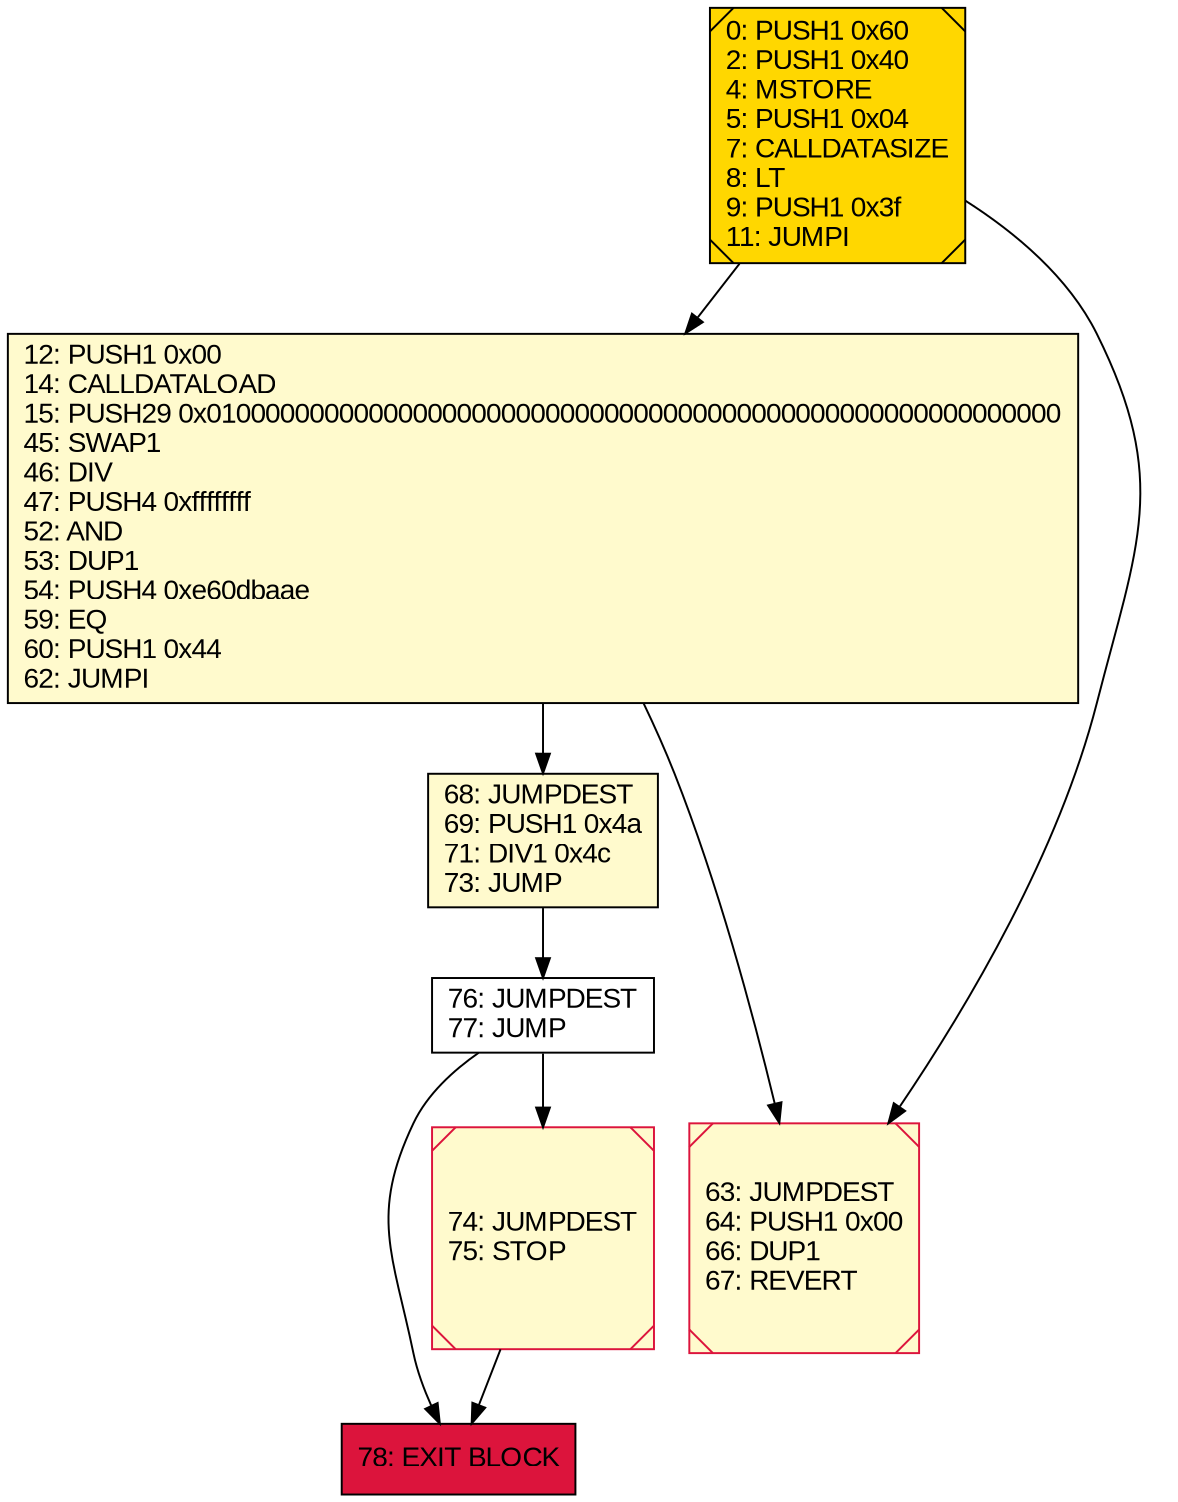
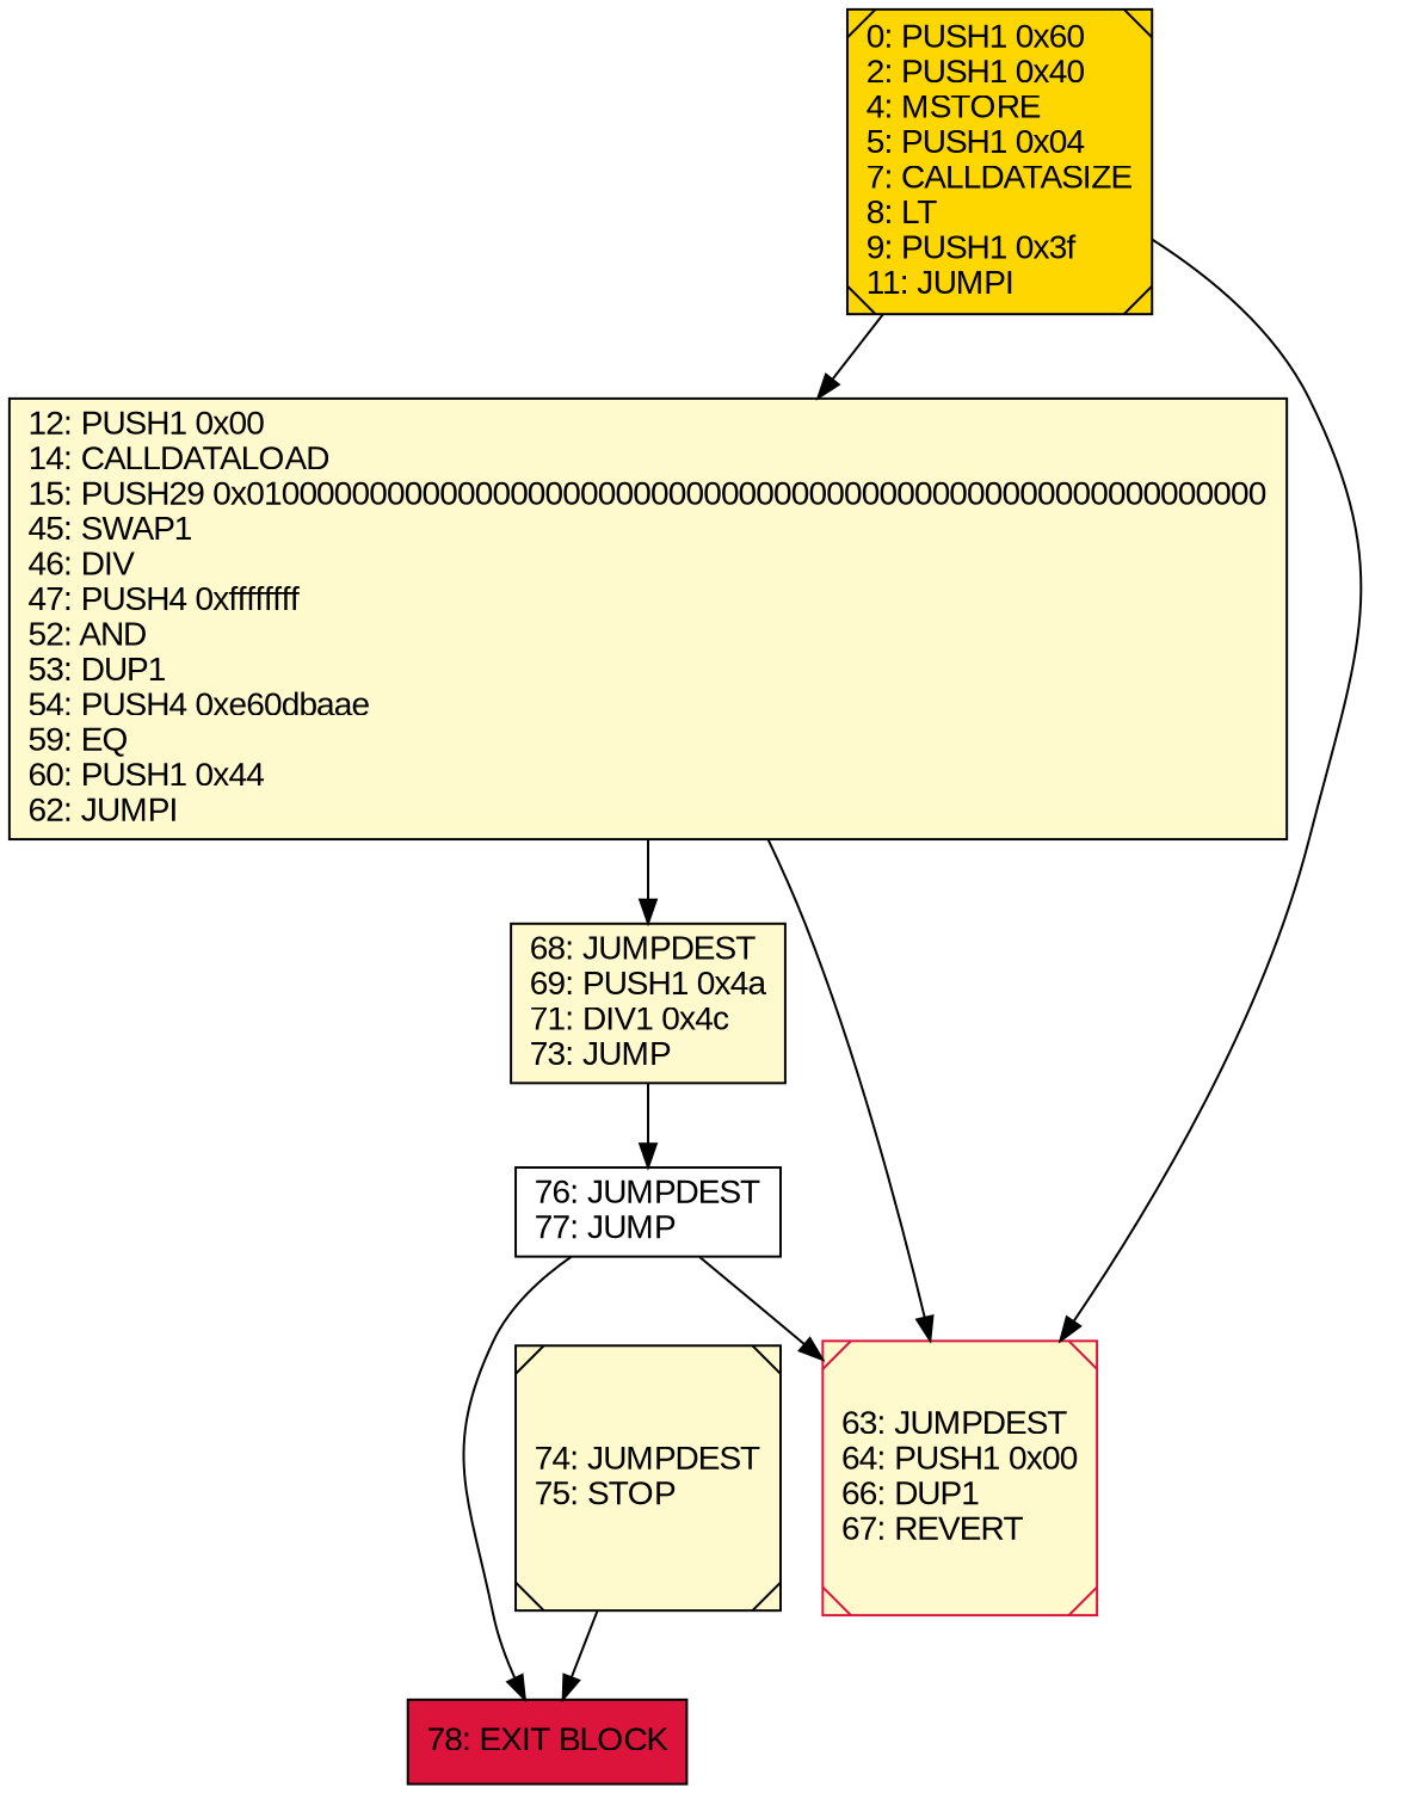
  digraph {
    rankdir=UD
    node [color=black fillcolor=lemonchiffon fontcolor=black fontname=arial shape=box style=filled]
    n1 [label="12: PUSH1 0x00\l14: CALLDATALOAD\l15: PUSH29 0x0100000000000000000000000000000000000000000000000000000000\l45: SWAP1\l46: DIV\l47: PUSH4 0xffffffff\l52: AND\l53: DUP1\l54: PUSH4 0xe60dbaae\l59: EQ\l60: PUSH1 0x44\l62: JUMPI\l"]
    n2 [label="68: JUMPDEST\l69: PUSH1 0x4a\l71: DIV1 0x4c\l73: JUMP\l"]
    n3 [color=crimson label="63: JUMPDEST\l64: PUSH1 0x00\l66: DUP1\l67: REVERT\l" shape=Msquare]
    n4 [fillcolor=white label="76: JUMPDEST\l77: JUMP\l"]
    n5 [fillcolor=crimson label="78: EXIT BLOCK\l"]
-   n6 [color=crimson label="74: JUMPDEST\l75: STOP\l" shape=Msquare]
+   n6 [label="74: JUMPDEST\l75: STOP\l" shape=Msquare]
    n7 [fillcolor=gold label="0: PUSH1 0x60\l2: PUSH1 0x40\l4: MSTORE\l5: PUSH1 0x04\l7: CALLDATASIZE\l8: LT\l9: PUSH1 0x3f\l11: JUMPI\l" shape=Msquare]
    n1 -> n2
    n1 -> n3
    n2 -> n4
    n4 -> n5
-   n4 -> n6
+   n4 -> n3
    n6 -> n5
    n7 -> n1
    n7 -> n3
  }
